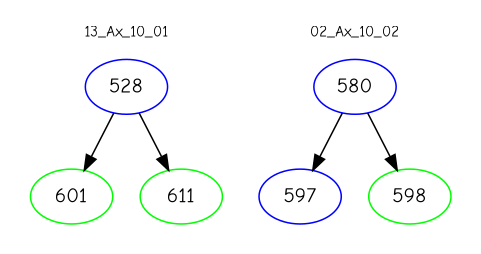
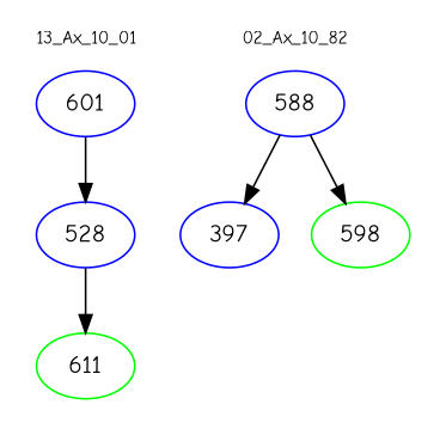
  digraph {
    fontname="Comic Neue"
    node [color=blue fontname="Comic Neue"]
    edge [color=black fontname="Comic Neue"]
    n1 [label=528]
-   n2 [color=green label=601]
+   n2 [label=601]
    n3 [color=green label=611]
-   n4 [label=580]
-   n5 [label=597]
+   n4 [label=588]
+   n5 [label=397]
    n6 [color=green label=598]
    subgraph cluster_1 {
      color=white
      fontsize=10
      label="13_Ax_10_01"
      n1
      n2
      n3
    }
    subgraph cluster_2 {
      color=white
      fontsize=10
-     label="02_Ax_10_02"
+     label="02_Ax_10_82"
      n4
      n5
      n6
    }
-   n1 -> n2
+   n2 -> n1
    n1 -> n3
    n4 -> n5
    n4 -> n6
  }
